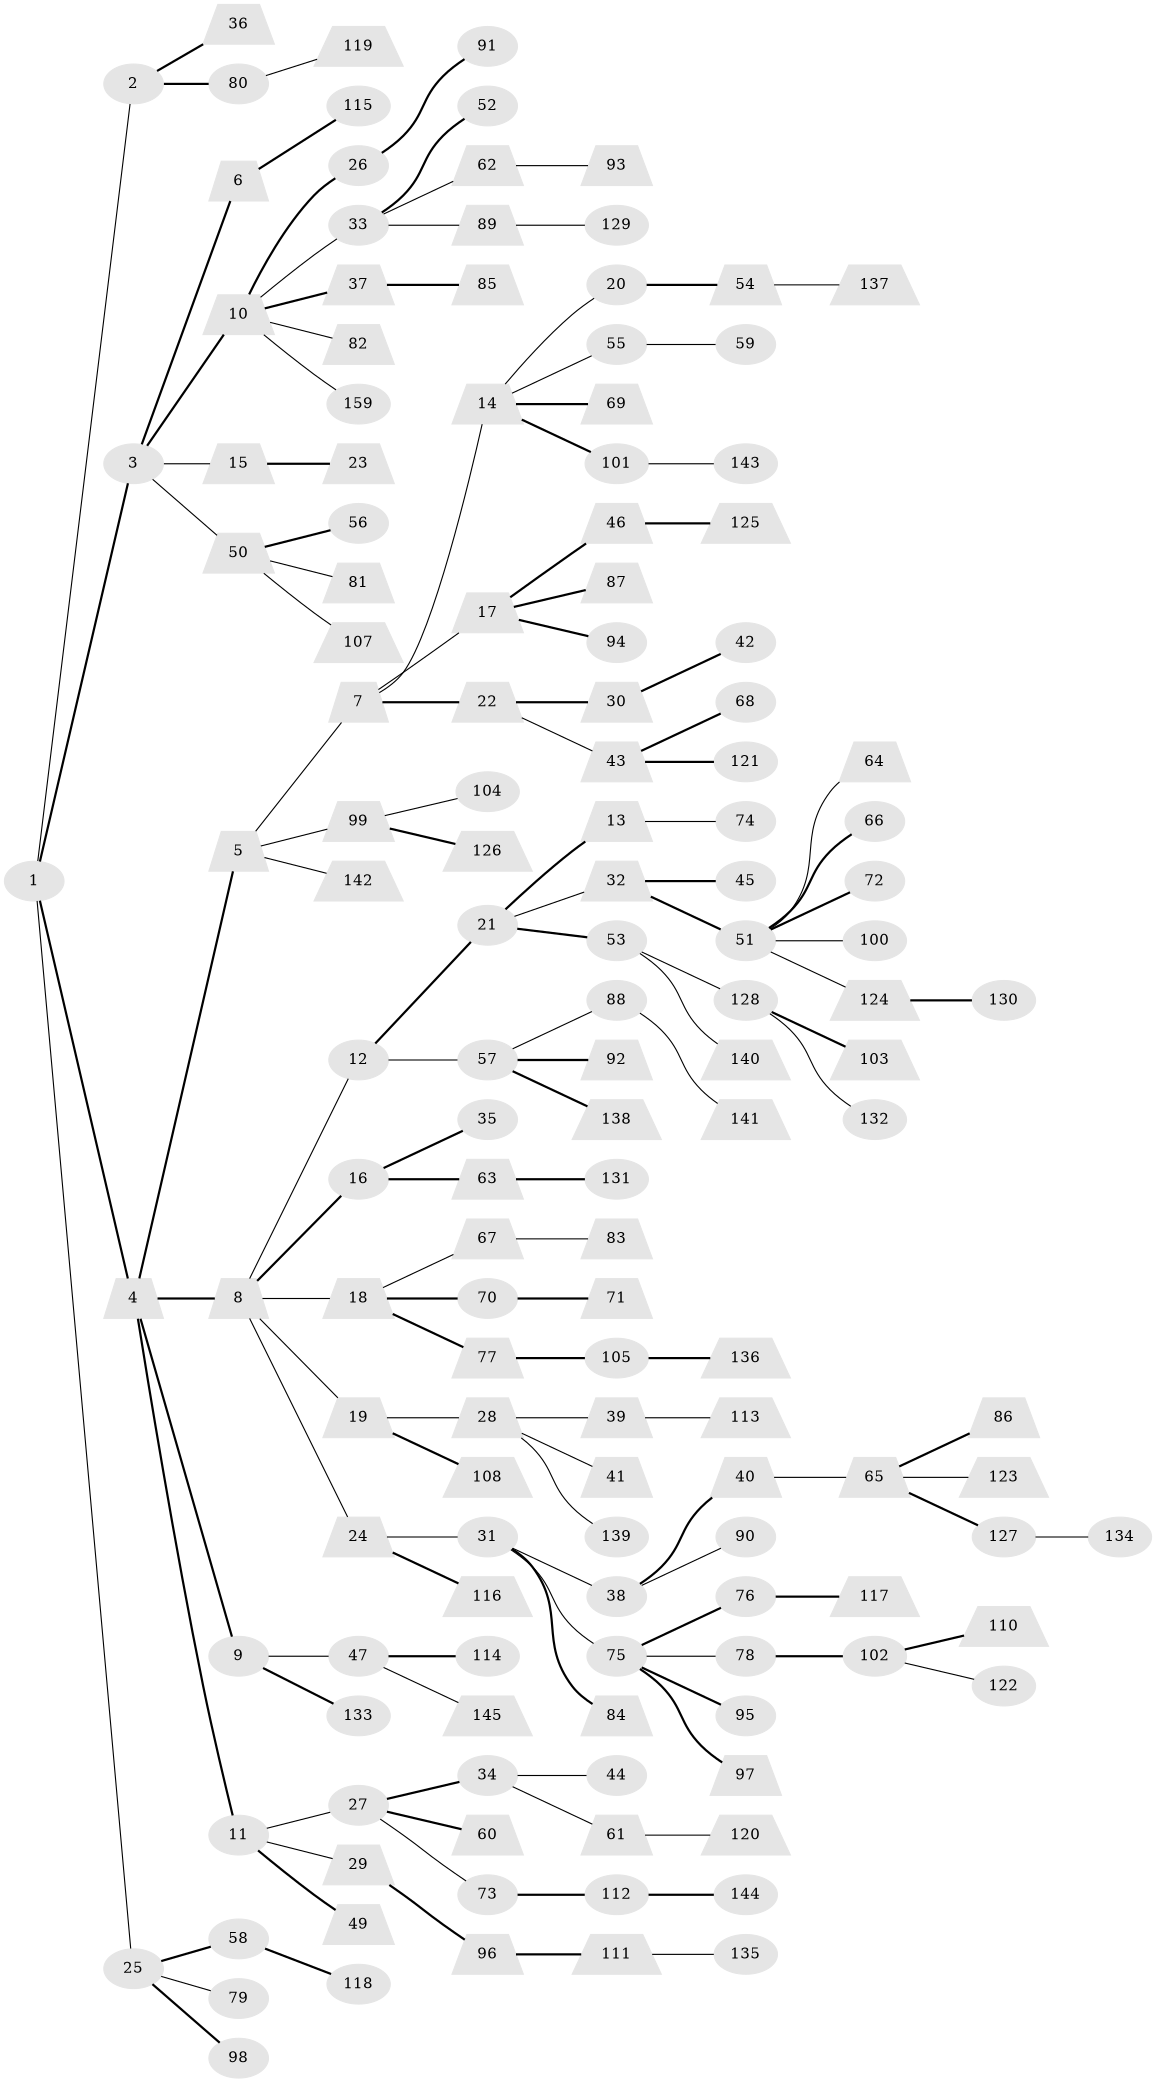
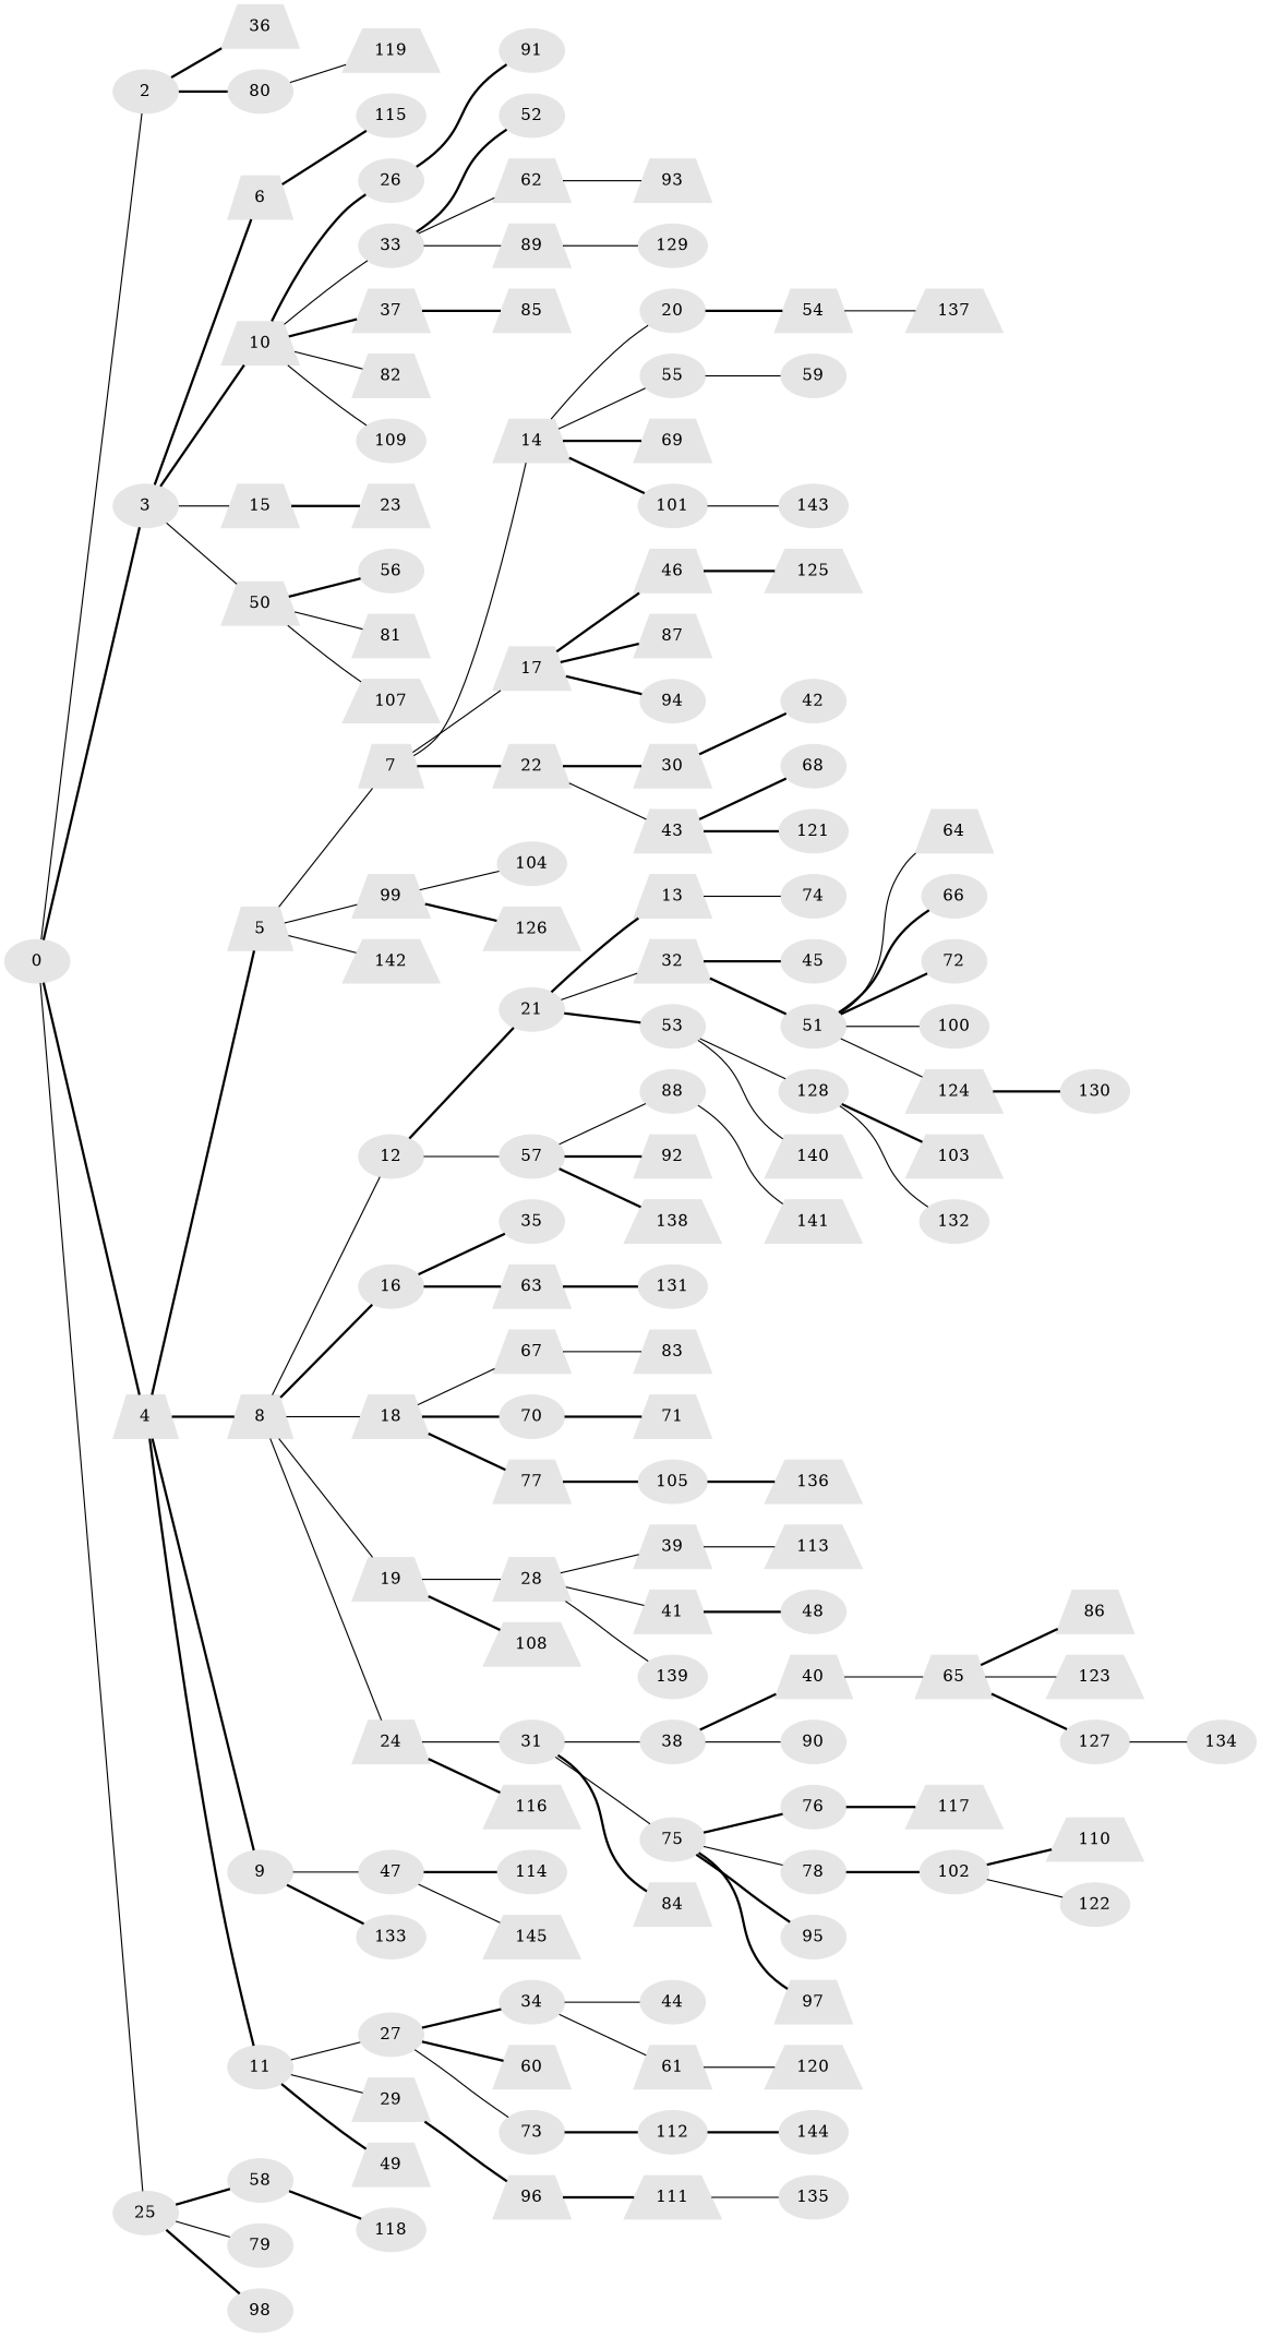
  graph {
    rankdir=LR
    node [color=gray90 shape=trapezium style=filled]
    edge [style=bold]
-   1 [shape=ellipse]
+   1 [shape=ellipse label=0]
    2 [shape=ellipse]
    3 [shape=ellipse]
    4
    25 [shape=ellipse]
    36
    80 [shape=ellipse]
    6
    10
    15
    50
    5
    8
    9 [shape=ellipse]
    11 [shape=ellipse]
    58 [shape=ellipse]
    79 [shape=ellipse]
    98 [shape=ellipse]
    119
    115 [shape=ellipse]
    26 [shape=ellipse]
    33 [shape=ellipse]
    37
    82
-   109 [shape=ellipse label=159]
+   109 [shape=ellipse]
    23
    56 [shape=ellipse]
    81
    107
    7
    99
    142
    12 [shape=ellipse]
    16 [shape=ellipse]
    18
    19
    24
    47 [shape=ellipse]
    133 [shape=ellipse]
    27 [shape=ellipse]
    29
    49
    14
    17
    22
    104 [shape=ellipse]
    126
    20 [shape=ellipse]
    55 [shape=ellipse]
    69
    101 [shape=ellipse]
    46
    87
    94 [shape=ellipse]
    30
    43
    21 [shape=ellipse]
    57 [shape=ellipse]
    35 [shape=ellipse]
    63
    67
    70 [shape=ellipse]
    77
    28
    108
    31 [shape=ellipse]
    116
    114 [shape=ellipse]
    145
    91 [shape=ellipse]
    52 [shape=ellipse]
    62
    89
    85
    34 [shape=ellipse]
    60
    73 [shape=ellipse]
    96
    74 [shape=ellipse]
    13
    32
    53 [shape=ellipse]
    88 [shape=ellipse]
    92
    138
    54
    59 [shape=ellipse]
    143 [shape=ellipse]
    131 [shape=ellipse]
    125
    83
    71
    105 [shape=ellipse]
    39
    41
    139 [shape=ellipse]
    137
    45 [shape=ellipse]
    51 [shape=ellipse]
    128 [shape=ellipse]
    140
    42 [shape=ellipse]
    68 [shape=ellipse]
    121 [shape=ellipse]
    38 [shape=ellipse]
    75 [shape=ellipse]
    84
    118 [shape=ellipse]
    44 [shape=ellipse]
    61
    112 [shape=ellipse]
    113
+   48 [shape=ellipse]
    111
    40
    90 [shape=ellipse]
    76 [shape=ellipse]
    78 [shape=ellipse]
    95 [shape=ellipse]
    97
    64
    66 [shape=ellipse]
    72 [shape=ellipse]
    100 [shape=ellipse]
    124
    93
    129 [shape=ellipse]
    120
    65
    86
    123
    127 [shape=ellipse]
    130 [shape=ellipse]
    103
    132 [shape=ellipse]
    141
    134 [shape=ellipse]
    144 [shape=ellipse]
    117
    102 [shape=ellipse]
    136
    110
    122 [shape=ellipse]
    135 [shape=ellipse]
    1 -- 2 [style=solid]
    1 -- 3
    1 -- 4
    1 -- 25 [style=solid]
    2 -- 36
    2 -- 80
    3 -- 6
    3 -- 10
    3 -- 15 [style=solid]
    3 -- 50 [style=solid]
    4 -- 5
    4 -- 8
    4 -- 9
    4 -- 11
    25 -- 58
    25 -- 79 [style=solid]
    25 -- 98
    80 -- 119 [style=solid]
    6 -- 115
    10 -- 26
    10 -- 33 [style=solid]
    10 -- 37
    10 -- 82 [style=solid]
    10 -- 109 [style=solid]
    15 -- 23
    50 -- 56
    50 -- 81 [style=solid]
    50 -- 107 [style=solid]
    5 -- 7 [style=solid]
    5 -- 99 [style=solid]
    5 -- 142 [style=solid]
    8 -- 12 [style=solid]
    8 -- 16
    8 -- 18 [style=solid]
    8 -- 19 [style=solid]
    8 -- 24 [style=solid]
    9 -- 47 [style=solid]
    9 -- 133
    11 -- 27 [style=solid]
    11 -- 29 [style=solid]
    11 -- 49
    58 -- 118
    26 -- 91
    33 -- 52
    33 -- 62 [style=solid]
    33 -- 89 [style=solid]
    37 -- 85
    7 -- 14 [style=solid]
    7 -- 17 [style=solid]
    7 -- 22
    99 -- 104 [style=solid]
    99 -- 126
    12 -- 21
    12 -- 57 [style=solid]
    16 -- 35
    16 -- 63
    18 -- 67 [style=solid]
    18 -- 70
    18 -- 77
    19 -- 28 [style=solid]
    19 -- 108
    24 -- 31 [style=solid]
    24 -- 116
    47 -- 114
    47 -- 145 [style=solid]
    27 -- 34
    27 -- 60
    27 -- 73 [style=solid]
    29 -- 96
    14 -- 20 [style=solid]
    14 -- 55 [style=solid]
    14 -- 69
    14 -- 101
    17 -- 46
    17 -- 87
    17 -- 94
    22 -- 30
    22 -- 43 [style=solid]
    20 -- 54
    55 -- 59 [style=solid]
    101 -- 143 [style=solid]
    46 -- 125
    30 -- 42
    43 -- 68
    43 -- 121
    21 -- 13
    21 -- 32 [style=solid]
    21 -- 53
    57 -- 88 [style=solid]
    57 -- 92
    57 -- 138
    63 -- 131
    67 -- 83 [style=solid]
    70 -- 71
    77 -- 105
    28 -- 39 [style=solid]
    28 -- 41 [style=solid]
    28 -- 139 [style=solid]
    31 -- 38 [style=solid]
    31 -- 75 [style=solid]
    31 -- 84
    62 -- 93 [style=solid]
    89 -- 129 [style=solid]
    34 -- 44 [style=solid]
    34 -- 61 [style=solid]
    73 -- 112
    96 -- 111
    13 -- 74 [style=solid]
    32 -- 45
    32 -- 51
    53 -- 128 [style=solid]
    53 -- 140 [style=solid]
    88 -- 141 [style=solid]
    54 -- 137 [style=solid]
    105 -- 136
    39 -- 113 [style=solid]
+   41 -- 48
    51 -- 64 [style=solid]
    51 -- 66
    51 -- 72
    51 -- 100 [style=solid]
    51 -- 124 [style=solid]
    128 -- 103
    128 -- 132 [style=solid]
    38 -- 40
    38 -- 90 [style=solid]
    75 -- 76
    75 -- 78 [style=solid]
    75 -- 95
    75 -- 97
    61 -- 120 [style=solid]
    112 -- 144
    111 -- 135 [style=solid]
    40 -- 65 [style=solid]
    76 -- 117
    78 -- 102
    124 -- 130
    65 -- 86
    65 -- 123 [style=solid]
    65 -- 127
    127 -- 134 [style=solid]
    102 -- 110
    102 -- 122 [style=solid]
  }
